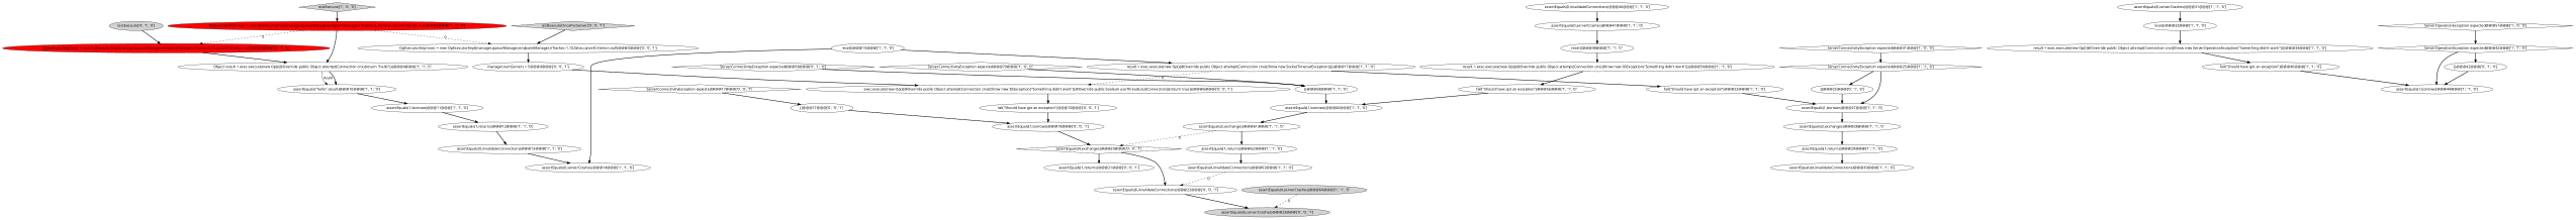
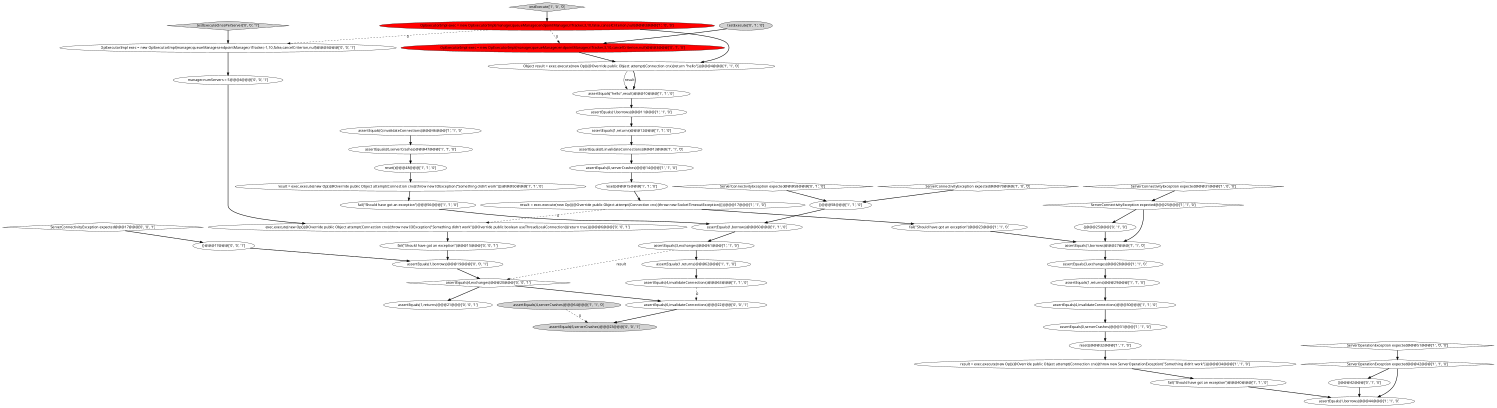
  digraph {
    fontname="Noto Sans"
    node [fillcolor=white fontname="Noto Sans" shape=ellipse style=filled]
    edge [fontname="Noto Sans" style=bold]
    n1 [fillcolor=lightgray label="testExecute['1', '0', '0']" shape=diamond]
    n2 [fillcolor=red label="OpExecutorImpl exec = new OpExecutorImpl(manager,queueManager,endpointManager,riTracker,3,10,false,cancelCriterion,null)@@@3@@@['1', '0', '0']"]
    n3 [fillcolor=red label="OpExecutorImpl exec = new OpExecutorImpl(manager,queueManager,endpointManager,riTracker,3,10,cancelCriterion,null)@@@3@@@['0', '1', '0']"]
    n4 [label="Object result = exec.execute(new Op(){@Override public Object attempt(Connection cnx){return \"hello\"}})@@@4@@@['1', '1', '0']"]
    n5 [label="OpExecutorImpl exec = new OpExecutorImpl(manager,queueManager,endpointManager,riTracker,-1,10,false,cancelCriterion,null)@@@3@@@['0', '0', '1']"]
    n6 [label="result = exec.execute(new Op(){@Override public Object attempt(Connection cnx){throw new SocketTimeoutException()}})@@@17@@@['1', '1', '0']"]
    n7 [label="exec.execute(new Op(){@Override public Object attempt(Connection cnx){throw new IOException(\"Something didn't work\")}@Override public boolean useThreadLocalConnection(){return true}})@@@6@@@['0', '0', '1']"]
    n8 [label="fail(\"Should have got an exception\")@@@23@@@['1', '1', '0']"]
    n9 [label="fail(\"Should have got an exception\")@@@15@@@['0', '0', '1']"]
    n10 [label="assertEquals(1,borrows)@@@27@@@['1', '1', '0']"]
    n11 [label="assertEquals(\"hello\",result)@@@10@@@['1', '1', '0']"]
    n12 [label="assertEquals(1,borrows)@@@11@@@['1', '1', '0']"]
    n13 [label="assertEquals(1,returns)@@@12@@@['1', '1', '0']"]
    n14 [label="reset()@@@15@@@['1', '1', '0']"]
    n15 [label="{}@@@58@@@['1', '1', '0']"]
    n16 [label="assertEquals(1,borrows)@@@60@@@['1', '1', '0']"]
    n17 [label="assertEquals(3,exchanges)@@@61@@@['1', '1', '0']"]
    n18 [label="reset()@@@48@@@['1', '1', '0']"]
    n19 [label="result = exec.execute(new Op(){@Override public Object attempt(Connection cnx){throw new IOException(\"Something didn't work\")}})@@@50@@@['1', '1', '0']"]
    n20 [label="fail(\"Should have got an exception\")@@@56@@@['1', '1', '0']"]
    n21 [label="assertEquals(3,exchanges)@@@28@@@['1', '1', '0']"]
    n22 [label="assertEquals(1,returns)@@@29@@@['1', '1', '0']"]
    n23 [label="assertEquals(4,exchanges)@@@20@@@['0', '0', '1']" shape=diamond]
    n24 [label="assertEquals(1,returns)@@@62@@@['1', '1', '0']"]
    n25 [label="assertEquals(1,returns)@@@21@@@['0', '0', '1']"]
    n26 [label="assertEquals(6,invalidateConnections)@@@22@@@['0', '0', '1']"]
    n27 [label="assertEquals(4,invalidateConnections)@@@63@@@['1', '1', '0']"]
    n28 [fillcolor=lightgray label="testExecute['0', '1', '0']"]
    n29 [label="assertEquals(1,borrows)@@@44@@@['1', '1', '0']"]
    n30 [label="assertEquals(1,borrows)@@@19@@@['0', '0', '1']"]
    n31 [label="manager.numServers = 5@@@4@@@['0', '0', '1']"]
    n32 [label="reset()@@@32@@@['1', '1', '0']"]
    n33 [label="result = exec.execute(new Op(){@Override public Object attempt(Connection cnx){throw new ServerOperationException(\"Something didn't work\")}})@@@34@@@['1', '1', '0']"]
    n34 [label="fail(\"Should have got an exception\")@@@40@@@['1', '1', '0']"]
    n35 [fillcolor=lightgray label="testExecuteOncePerServer['0', '0', '1']" shape=diamond]
    n36 [label="assertEquals(0,invalidateConnections)@@@13@@@['1', '1', '0']"]
    n37 [label="assertEquals(0,serverCrashes)@@@14@@@['1', '1', '0']"]
    n38 [label="ServerConnectivityException expected@@@31@@@['1', '0', '0']" shape=diamond]
    n39 [label="ServerConnectivityException expected@@@25@@@['1', '1', '0']" shape=diamond]
    n40 [label="{}@@@25@@@['0', '1', '0']"]
    n41 [fillcolor=lightgray label="assertEquals(4,serverCrashes)@@@64@@@['1', '1', '0']"]
    n42 [fillcolor=lightgray label="assertEquals(6,serverCrashes)@@@23@@@['0', '0', '1']"]
    n43 [label="ServerOperationException expected@@@42@@@['1', '1', '0']" shape=diamond]
    n44 [label="{}@@@42@@@['0', '1', '0']"]
    n45 [label="assertEquals(0,invalidateConnections)@@@46@@@['1', '1', '0']"]
    n46 [label="assertEquals(0,serverCrashes)@@@47@@@['1', '1', '0']"]
    n47 [label="ServerOperationException expected@@@51@@@['1', '0', '0']" shape=diamond]
    n48 [label="ServerConnectivityException expected@@@58@@@['0', '1', '0']" shape=diamond]
    n49 [label="assertEquals(4,invalidateConnections)@@@30@@@['1', '1', '0']"]
    n50 [label="assertEquals(0,serverCrashes)@@@31@@@['1', '1', '0']"]
    n51 [label="ServerConnectivityException expected@@@70@@@['1', '0', '0']" shape=diamond]
    n52 [label="ServerConnectivityException expected@@@17@@@['0', '0', '1']" shape=diamond]
    n53 [label="{}@@@17@@@['0', '0', '1']"]
    n1 -> n2
    n2 -> n3 [label=0 style=dashed]
    n2 -> n4
    n2 -> n5 [label=0 style=dashed]
    n3 -> n4
    n4 -> n11 [label=result style=solid]
    n4 -> n11
    n5 -> n31
    n6 -> n7 [label=0 style=dashed]
    n6 -> n8
    n7 -> n9
    n8 -> n10
    n9 -> n30
    n10 -> n21
    n11 -> n12
    n12 -> n13
    n13 -> n36
    n14 -> n6
    n15 -> n16
    n16 -> n17
-   n17 -> n23 [label=0 style=dashed]
+   n17 -> n23 [label=result style=dashed]
    n17 -> n24
    n18 -> n19
    n19 -> n20
    n20 -> n16
    n21 -> n22
    n22 -> n49
    n23 -> n25
    n23 -> n26
    n24 -> n27
    n26 -> n42
    n27 -> n26 [label=0 style=dashed]
    n28 -> n3
    n30 -> n23
    n31 -> n7
    n32 -> n33
    n33 -> n34
    n34 -> n29
    n35 -> n5
    n36 -> n37
-   n14 -> n37
+   n37 -> n14
    n38 -> n39
    n39 -> n10
    n39 -> n40
    n40 -> n10
    n41 -> n42 [label=0 style=dashed]
    n43 -> n29
    n43 -> n44
    n44 -> n29
    n45 -> n46
    n46 -> n18
    n47 -> n43
    n48 -> n15
+   n49 -> n50
    n50 -> n32
    n51 -> n15
    n52 -> n53
    n53 -> n30
  }
